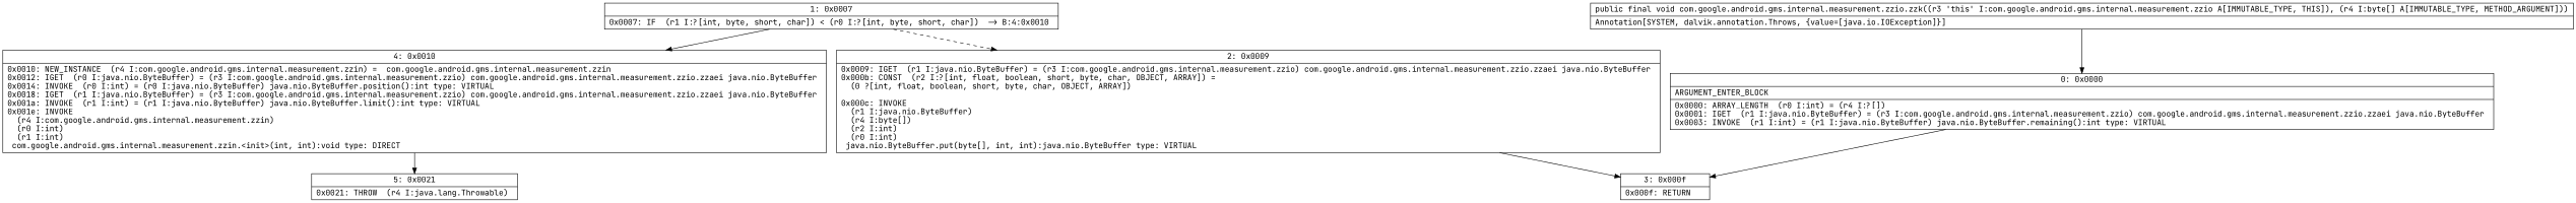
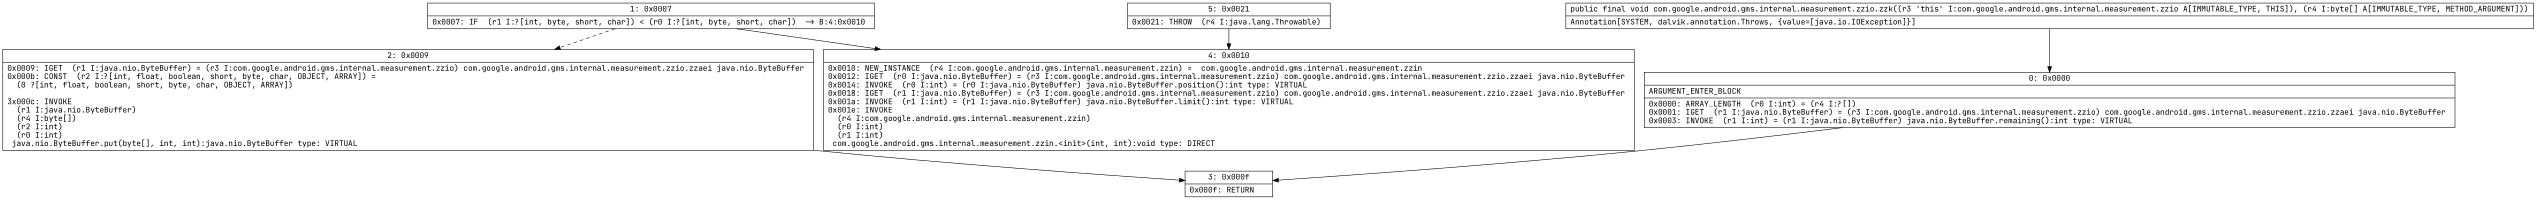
  digraph {
    fontname="JetBrains Mono"
    node [fontname="JetBrains Mono" shape=record]
    edge [fontname="JetBrains Mono"]
    n1 [label="{0\:\ 0x0000|ARGUMENT_ENTER_BLOCK\l|0x0000: ARRAY_LENGTH  (r0 I:int) = (r4 I:?[]) \l0x0001: IGET  (r1 I:java.nio.ByteBuffer) = (r3 I:com.google.android.gms.internal.measurement.zzio) com.google.android.gms.internal.measurement.zzio.zzaei java.nio.ByteBuffer \l0x0003: INVOKE  (r1 I:int) = (r1 I:java.nio.ByteBuffer) java.nio.ByteBuffer.remaining():int type: VIRTUAL \l}"]
    n2 [label="{3\:\ 0x000f|0x000f: RETURN   \l}"]
    n3 [label="{1\:\ 0x0007|0x0007: IF  (r1 I:?[int, byte, short, char]) \< (r0 I:?[int, byte, short, char])  \-\> B:4:0x0010 \l}"]
-   n4 [label="{2\:\ 0x0009|0x0009: IGET  (r1 I:java.nio.ByteBuffer) = (r3 I:com.google.android.gms.internal.measurement.zzio) com.google.android.gms.internal.measurement.zzio.zzaei java.nio.ByteBuffer \l0x000b: CONST  (r2 I:?[int, float, boolean, short, byte, char, OBJECT, ARRAY]) = \l  (0 ?[int, float, boolean, short, byte, char, OBJECT, ARRAY])\l \l0x000c: INVOKE  \l  (r1 I:java.nio.ByteBuffer)\l  (r4 I:byte[])\l  (r2 I:int)\l  (r0 I:int)\l java.nio.ByteBuffer.put(byte[], int, int):java.nio.ByteBuffer type: VIRTUAL \l}"]
+   n4 [label="{2\:\ 0x0009|0x0009: IGET  (r1 I:java.nio.ByteBuffer) = (r3 I:com.google.android.gms.internal.measurement.zzio) com.google.android.gms.internal.measurement.zzio.zzaei java.nio.ByteBuffer \l0x000b: CONST  (r2 I:?[int, float, boolean, short, byte, char, OBJECT, ARRAY]) = \l  (0 ?[int, float, boolean, short, byte, char, OBJECT, ARRAY])\l \l3x000c: INVOKE  \l  (r1 I:java.nio.ByteBuffer)\l  (r4 I:byte[])\l  (r2 I:int)\l  (r0 I:int)\l java.nio.ByteBuffer.put(byte[], int, int):java.nio.ByteBuffer type: VIRTUAL \l}"]
    n5 [label="{4\:\ 0x0010|0x0010: NEW_INSTANCE  (r4 I:com.google.android.gms.internal.measurement.zzin) =  com.google.android.gms.internal.measurement.zzin \l0x0012: IGET  (r0 I:java.nio.ByteBuffer) = (r3 I:com.google.android.gms.internal.measurement.zzio) com.google.android.gms.internal.measurement.zzio.zzaei java.nio.ByteBuffer \l0x0014: INVOKE  (r0 I:int) = (r0 I:java.nio.ByteBuffer) java.nio.ByteBuffer.position():int type: VIRTUAL \l0x0018: IGET  (r1 I:java.nio.ByteBuffer) = (r3 I:com.google.android.gms.internal.measurement.zzio) com.google.android.gms.internal.measurement.zzio.zzaei java.nio.ByteBuffer \l0x001a: INVOKE  (r1 I:int) = (r1 I:java.nio.ByteBuffer) java.nio.ByteBuffer.limit():int type: VIRTUAL \l0x001e: INVOKE  \l  (r4 I:com.google.android.gms.internal.measurement.zzin)\l  (r0 I:int)\l  (r1 I:int)\l com.google.android.gms.internal.measurement.zzin.\<init\>(int, int):void type: DIRECT \l}"]
    n6 [label="{5\:\ 0x0021|0x0021: THROW  (r4 I:java.lang.Throwable) \l}"]
    n7 [label="{public final void com.google.android.gms.internal.measurement.zzio.zzk((r3 'this' I:com.google.android.gms.internal.measurement.zzio A[IMMUTABLE_TYPE, THIS]), (r4 I:byte[] A[IMMUTABLE_TYPE, METHOD_ARGUMENT]))  | Annotation[SYSTEM, dalvik.annotation.Throws, \{value=[java.io.IOException]\}]\l}"]
    n1 -> n2
    n3 -> n4 [style=dashed]
    n3 -> n5
    n4 -> n2
-   n5 -> n6
+   n6 -> n5
    n7 -> n1
  }
